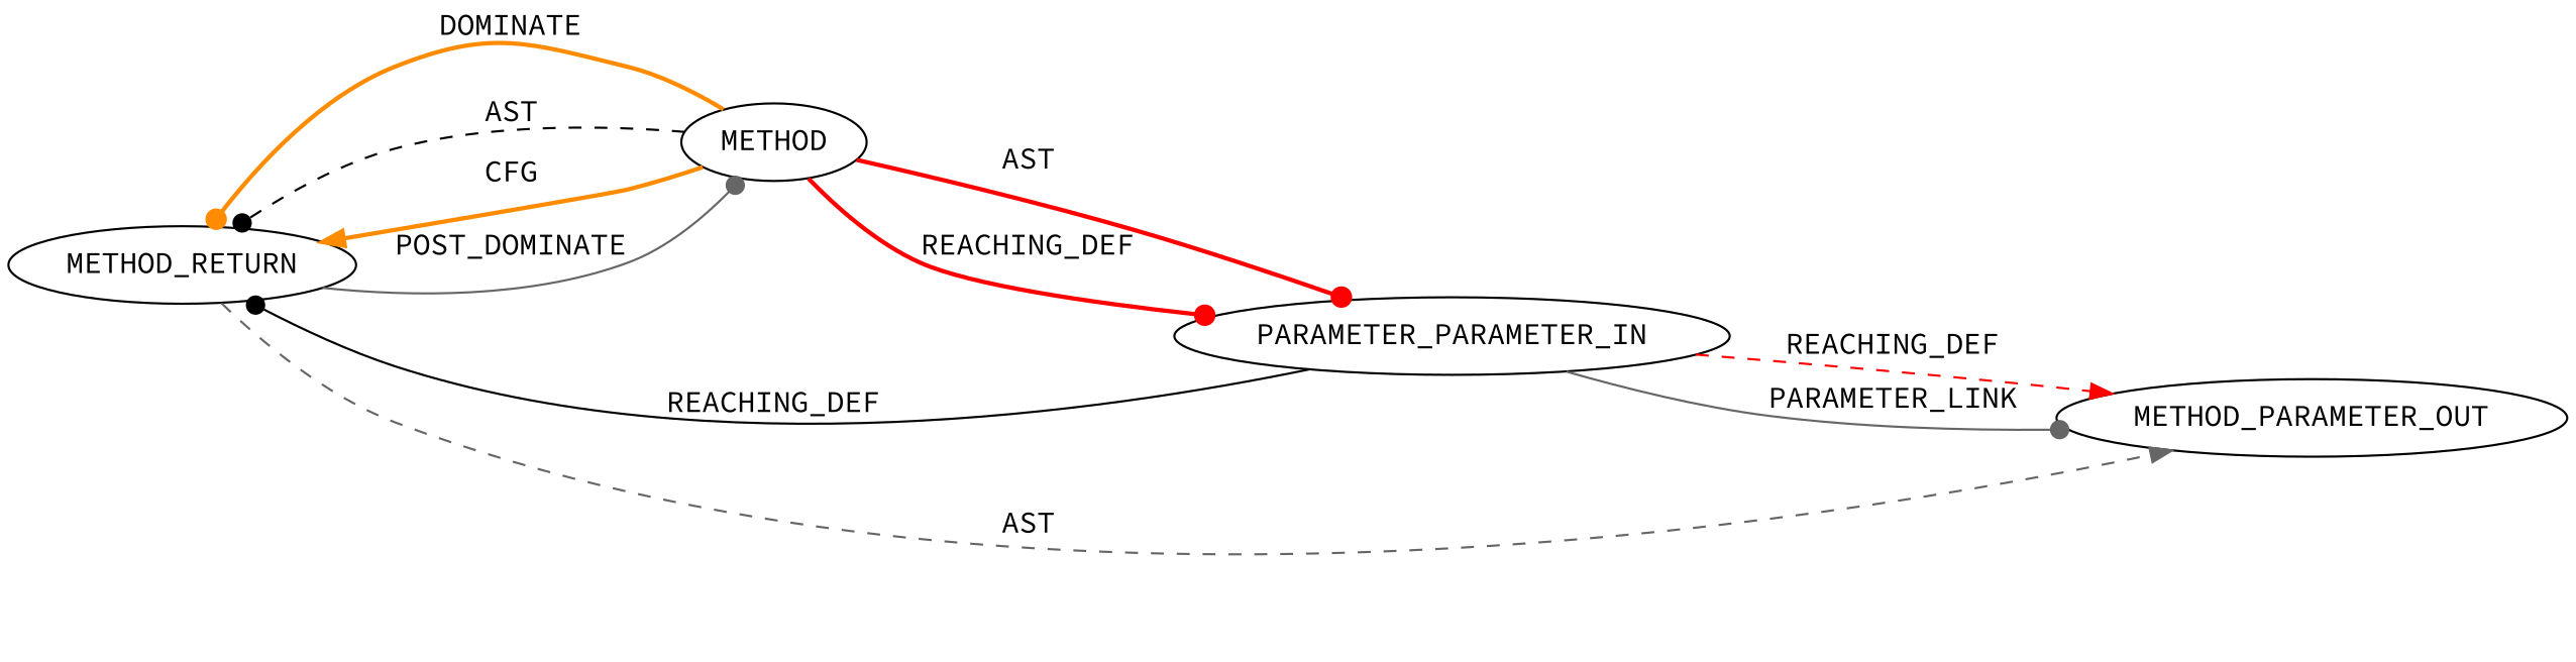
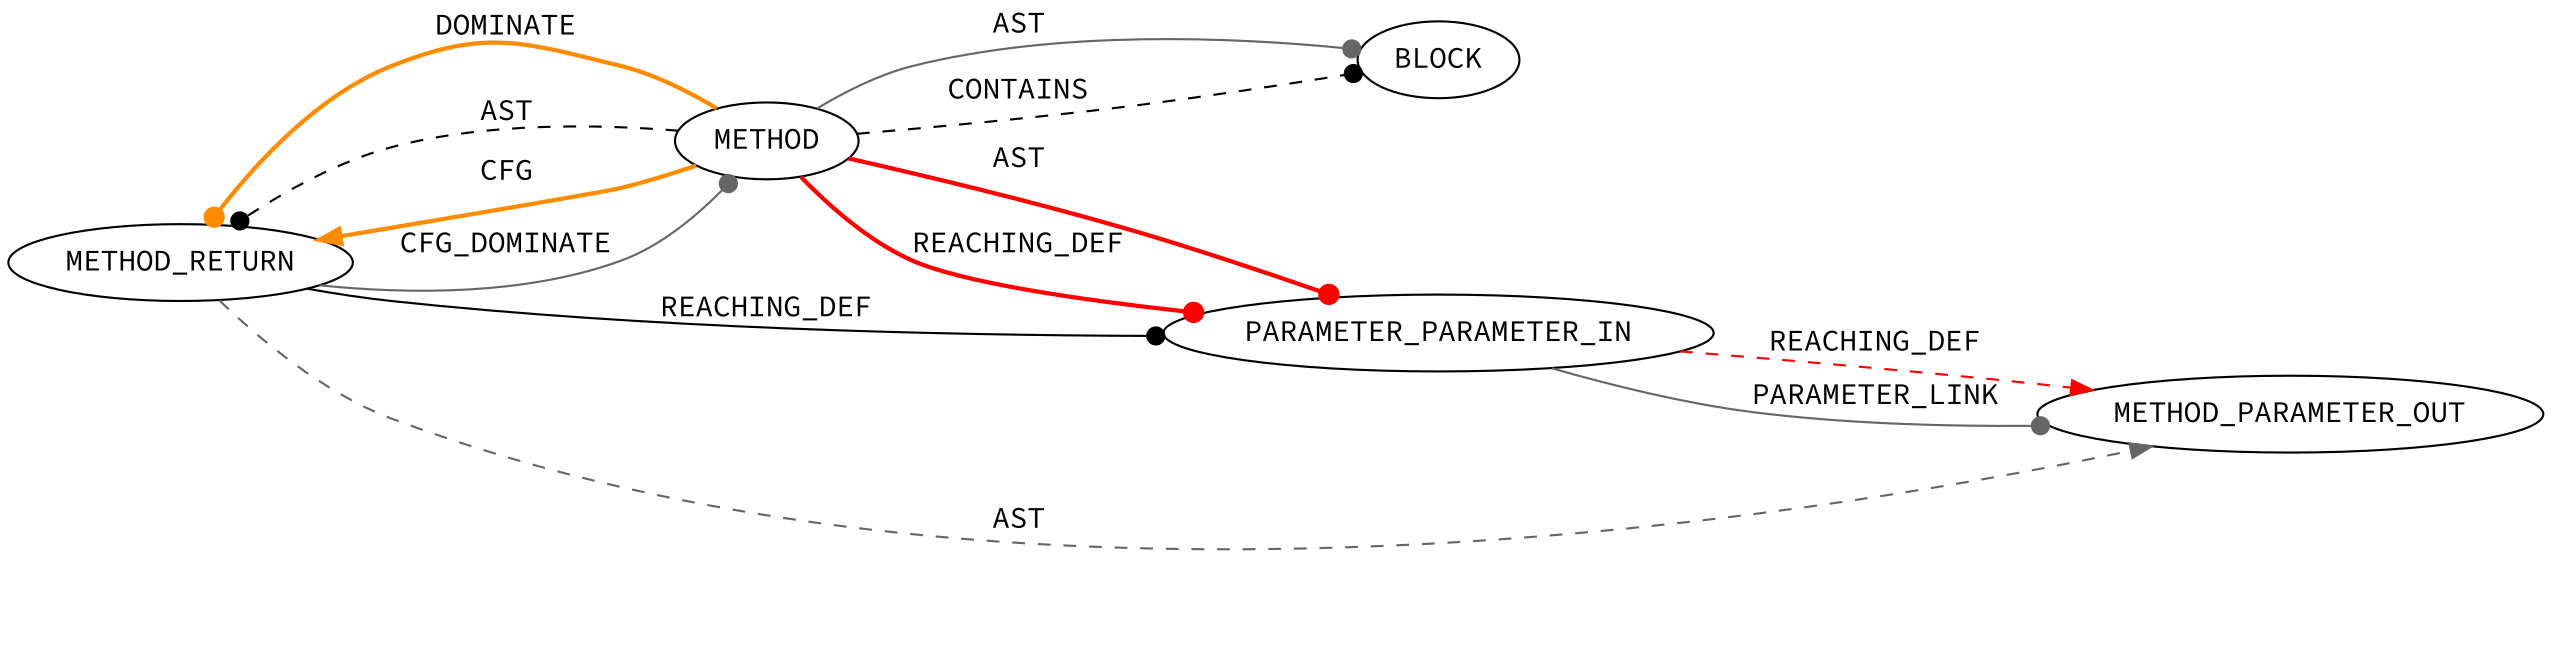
  digraph {
    fontname="Source Code Pro"
    rankdir=LR
    node [CODE="<empty>" EVALUATION_STRATEGY=BY_VALUE ORDER=1 TYPE_FULL_NAME=ANY fontname="Source Code Pro"]
    edge [arrowhead=dot color=gray40 fontname="Source Code Pro" style=solid]
    n1 [CODE=RET ORDER=2 label=METHOD_RETURN]
    n2 [AST_PARENT_FULL_NAME="<global>" AST_PARENT_TYPE=NAMESPACE_BLOCK FILENAME="<empty>" FULL_NAME=refcount_dec_and_test IS_EXTERNAL=true NAME=refcount_dec_and_test ORDER=0 label=METHOD EVALUATION_STRATEGY="" TYPE_FULL_NAME=""]
    n3 [CODE=p1 INDEX=1 IS_VARIADIC=false NAME=p1 label=METHOD_PARAMETER_OUT]
+   n4 [ARGUMENT_INDEX=1 label=BLOCK EVALUATION_STRATEGY=""]
    n5 [CODE=p1 INDEX=1 IS_VARIADIC=false NAME=p1 label=PARAMETER_PARAMETER_IN]
-   n1 -> n2 [label=POST_DOMINATE]
+   n1 -> n2 [label=CFG_DOMINATE]
    n1 -> n3 [arrowhead=normal label=AST style=dashed]
    n2 -> n1 [color=darkorange label=DOMINATE style=bold]
    n2 -> n1 [color=black label=AST style=dashed]
    n2 -> n1 [arrowhead=normal color=darkorange label=CFG style=bold]
+   n2 -> n4 [label=AST]
+   n2 -> n4 [color=black label=CONTAINS style=dashed]
    n2 -> n5 [color=red label=REACHING_DEF style=bold]
    n2 -> n5 [color=red label=AST style=bold]
-   n5 -> n1 [VARIABLE=p1 color=black label=REACHING_DEF]
+   n1 -> n5 [VARIABLE=p1 color=black label=REACHING_DEF]
    n5 -> n3 [label=PARAMETER_LINK]
    n5 -> n3 [VARIABLE=p1 arrowhead=normal color=red label=REACHING_DEF style=dashed]
  }
